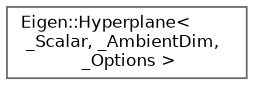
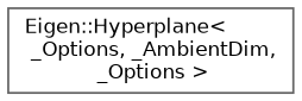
  digraph {
    rankdir=LR
-   n1 [color=grey40 fillcolor=white fontname=Helvetica fontsize=10 height=0.2 label="Eigen::Hyperplane\<\l _Scalar, _AmbientDim,\l _Options \>" shape=box style=filled width=0.4]
+   n1 [color=grey40 fillcolor=white fontname=Helvetica fontsize=10 height=0.2 label="Eigen::Hyperplane\<\l _Options, _AmbientDim,\l _Options \>" shape=box style=filled width=0.4]
  }
